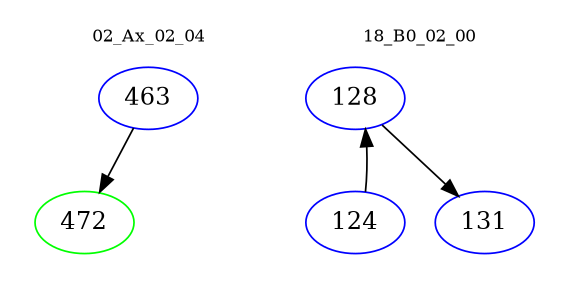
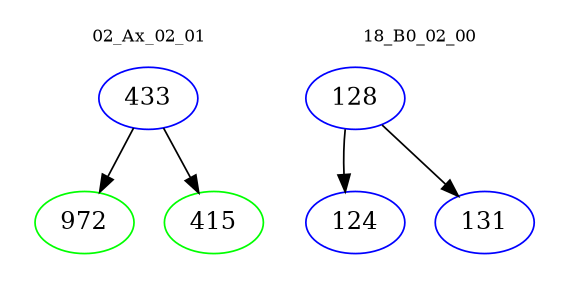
  digraph {
    node [color=blue]
    edge [color=black]
-   n1 [label=463]
-   n2 [color=green label=472]
+   n1 [label=433]
+   n2 [color=green label=972]
+   n3 [color=green label=415]
    n4 [label=128]
    n5 [label=124]
    n6 [label=131]
    subgraph cluster_1 {
      color=white
      fontsize=10
-     label="02_Ax_02_04"
+     label="02_Ax_02_01"
      n1
      n2
+     n3
    }
    subgraph cluster_2 {
      color=white
      fontsize=10
      label="18_B0_02_00"
      n4
      n5
      n6
    }
    n1 -> n2
-   n5 -> n4
+   n1 -> n3
+   n4 -> n5
    n4 -> n6
  }
